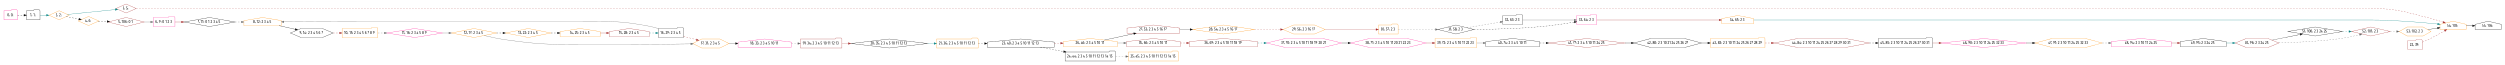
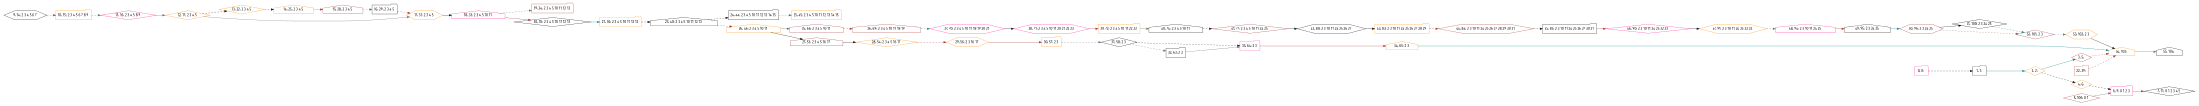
  digraph {
    fontname="Fira Sans"
    rankdir=LR
    node [color=darkorange fontname="Fira Sans" shape=folder]
    edge [color=black fontname="Fira Sans" style=solid]
    n1 [color=deeppink label="0, 0: "]
    n2 [color=black label="1, 1: "]
    n3 [label="2, 2: " shape=diamond]
    n4 [color=brown label="3, 5: " shape=diamond]
    n5 [label="4, 6: " shape=diamond]
    n6 [label="54, 103: " shape=house]
    n7 [color=brown label="5, 106: 0 1 " shape=diamond]
    n8 [color=black label="55, 104: " shape=house]
    n9 [color=deeppink label="6, 9: 0 1 2 3 "]
    n10 [color=black label="7, 11: 0 1 2 3 4 5 " shape=diamond]
-   n11 [label="8, 12: 2 3 4 5 " shape=house]
    n12 [color=black label="9, 14: 2 3 4 5 6 7 " shape=hexagon]
    n13 [label="10, 15: 2 3 4 5 6 7 8 9 "]
    n14 [color=deeppink label="11, 16: 2 3 4 5 8 9 " shape=diamond]
    n15 [label="12, 17: 2 3 4 5 " shape=diamond]
    n16 [label="13, 22: 2 3 4 5 " shape=diamond]
    n17 [label="17, 31: 2 3 4 5 " shape=hexagon]
    n18 [label="14, 25: 2 3 4 5 " shape=house]
    n19 [color=deeppink label="18, 33: 2 3 4 5 10 11 " shape=house]
    n20 [color=brown label="15, 28: 2 3 4 5 " shape=house]
    n21 [color=black label="16, 29: 2 3 4 5 "]
    n22 [color=brown label="19, 34: 2 3 4 5 10 11 12 13 "]
    n23 [color=black label="20, 35: 2 3 4 5 10 11 12 13 " shape=diamond]
    n24 [label="21, 36: 2 3 4 5 10 11 12 13 "]
    n25 [color=black label="23, 40: 2 3 4 5 10 11 12 13 " shape=house]
    n26 [color=brown label="22, 39: "]
    n27 [color=black label="24, 44: 2 3 4 5 10 11 12 13 14 15 "]
    n28 [label="26, 46: 2 3 4 5 10 11 " shape=house]
    n29 [label="25, 45: 2 3 4 5 10 11 12 13 14 15 "]
    n30 [color=brown label="27, 53: 2 3 4 5 16 17 " shape=house]
    n31 [color=brown label="35, 66: 2 3 4 5 10 11 " shape=house]
    n32 [label="28, 54: 2 3 4 5 16 17 " shape=diamond]
    n33 [color=brown label="36, 69: 2 3 4 5 10 11 18 19 " shape=house]
    n34 [label="29, 56: 2 3 16 17 " shape=hexagon]
    n35 [label="30, 57: 2 3 "]
    n36 [color=black label="31, 58: 2 3 " shape=diamond]
    n37 [color=black label="32, 63: 2 3 "]
    n38 [color=deeppink label="33, 64: 2 3 "]
    n39 [label="34, 65: 2 3 " shape=house]
    n40 [color=deeppink label="37, 70: 2 3 4 5 10 11 18 19 20 21 " shape=hexagon]
    n41 [color=deeppink label="38, 71: 2 3 4 5 10 11 20 21 22 23 " shape=hexagon]
    n42 [label="39, 72: 2 3 4 5 10 11 22 23 "]
    n43 [color=black label="40, 74: 2 3 4 5 10 11 " shape=house]
    n44 [color=brown label="41, 77: 2 3 4 5 10 11 24 25 " shape=diamond]
-   n45 [color=black label="42, 80: 2 3 10 21 24 25 26 27" shape=hexagon]
+   n45 [color=black label="42, 80: 2 3 10 11 24 25 26 27 " shape=hexagon]
    n46 [label="43, 83: 2 3 10 11 24 25 26 27 28 29 "]
    n47 [color=brown label="44, 84: 2 3 10 11 24 25 26 27 28 29 30 31 " shape=hexagon]
    n48 [color=black label="45, 85: 2 3 10 11 24 25 26 27 30 31 "]
    n49 [color=deeppink label="46, 90: 2 3 10 11 24 25 32 33 " shape=diamond]
    n50 [label="47, 91: 2 3 10 11 24 25 32 33 " shape=hexagon]
    n51 [color=deeppink label="48, 94: 2 3 10 11 24 25 " shape=house]
    n52 [color=black label="49, 95: 2 3 24 25 " shape=house]
    n53 [color=brown label="50, 96: 2 3 24 25 " shape=hexagon]
    n54 [color=black label="51, 100: 2 3 24 25 " shape=diamond]
    n55 [color=brown label="52, 101: 2 3 " shape=diamond]
    n56 [label="53, 102: 2 3 " shape=hexagon]
    n1 -> n2 [style=dashed]
    n2 -> n3 [color=teal]
    n3 -> n4 [color=teal]
    n3 -> n5 [style=dashed]
    n4 -> n6 [color=brown style=dashed]
-   n5 -> n7 [style=dashed]
-   n6 -> n8
+   n5 -> n9 [style=dashed]
+   n6 -> n8 [color=gray40]
    n7 -> n9 [color=gray40]
    n9 -> n10 [color=brown]
-   n10 -> n11 [color=gray40 style=dashed]
-   n11 -> n12
    n12 -> n13 [color=brown style=dashed]
    n13 -> n14 [color=gray40 style=dashed]
    n14 -> n15 [color=gray40]
    n15 -> n16 [style=dashed]
    n15 -> n17 [color=gray40]
    n16 -> n18 [style=dashed]
    n17 -> n19
    n18 -> n20 [color=brown]
    n19 -> n22 [color=gray40 style=dashed]
    n20 -> n21 [color=teal style=dashed]
-   n21 -> n11 [color=gray40]
    n21 -> n17 [color=brown style=dashed]
-   n22 -> n23 [color=brown]
+   n19 -> n23 [color=brown]
    n23 -> n24 [color=teal]
    n24 -> n25 [style=dashed]
    n25 -> n27 [style=dashed]
    n25 -> n28 [color=brown style=dashed]
    n26 -> n6 [color=brown style=dashed]
    n27 -> n29 [color=gray40 style=dashed]
    n28 -> n30
    n28 -> n31 [color=gray40]
    n30 -> n32
    n31 -> n33 [color=brown style=dashed]
    n32 -> n34 [color=brown style=dashed]
    n33 -> n40 [color=teal style=dashed]
    n34 -> n35 [color=brown]
    n35 -> n36 [color=gray40 style=dashed]
    n36 -> n37 [color=gray40 style=dashed]
    n36 -> n38 [style=dashed]
    n37 -> n38 [color=gray40]
    n38 -> n39 [color=brown]
    n39 -> n6 [color=teal]
    n40 -> n41
    n41 -> n42 [color=brown]
    n42 -> n43 [color=gray40]
    n43 -> n44 [style=dashed]
    n44 -> n45
    n45 -> n46
    n46 -> n47 [color=brown style=dashed]
    n47 -> n48 [style=dashed]
    n48 -> n49 [color=brown]
    n49 -> n50
    n50 -> n51 [color=gray40 style=dashed]
    n51 -> n52 [color=brown]
    n52 -> n53 [color=teal]
    n53 -> n54
    n53 -> n55 [color=gray40 style=dashed]
    n54 -> n55 [color=teal style=dashed]
    n55 -> n56 [color=gray40 style=dashed]
    n56 -> n6
  }
